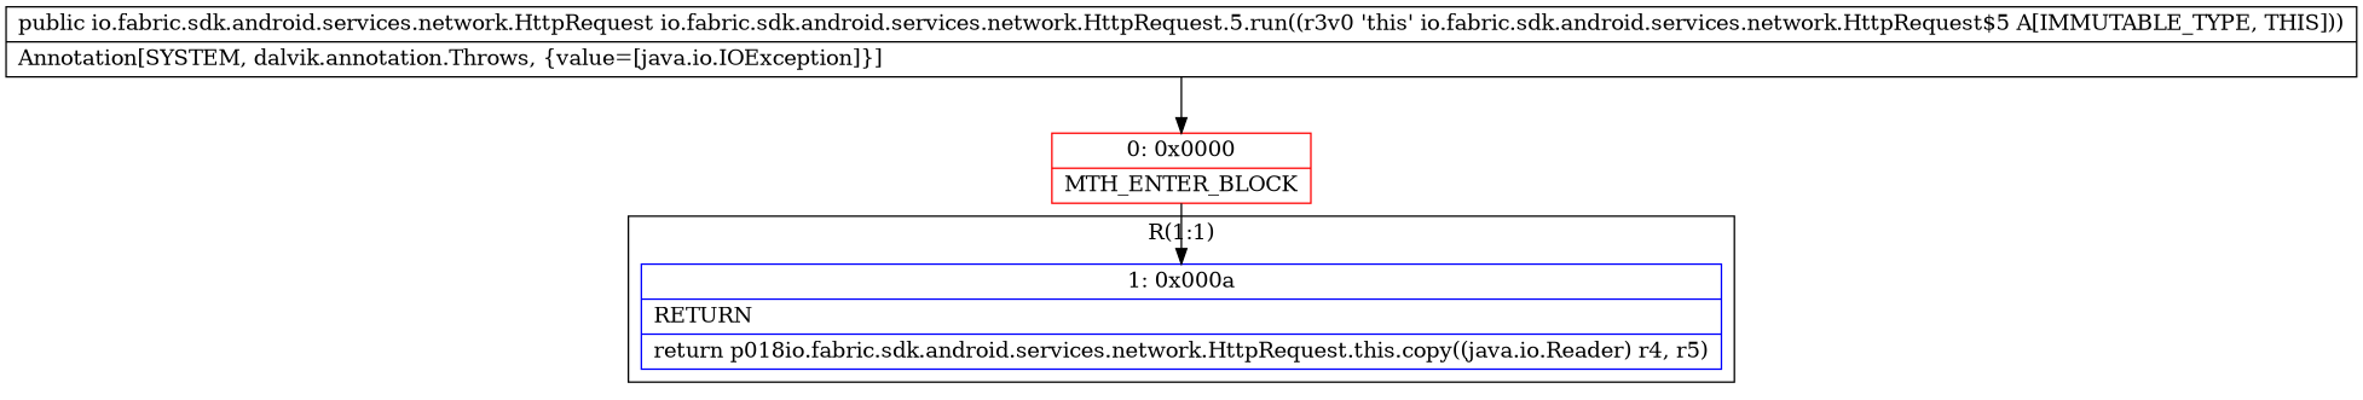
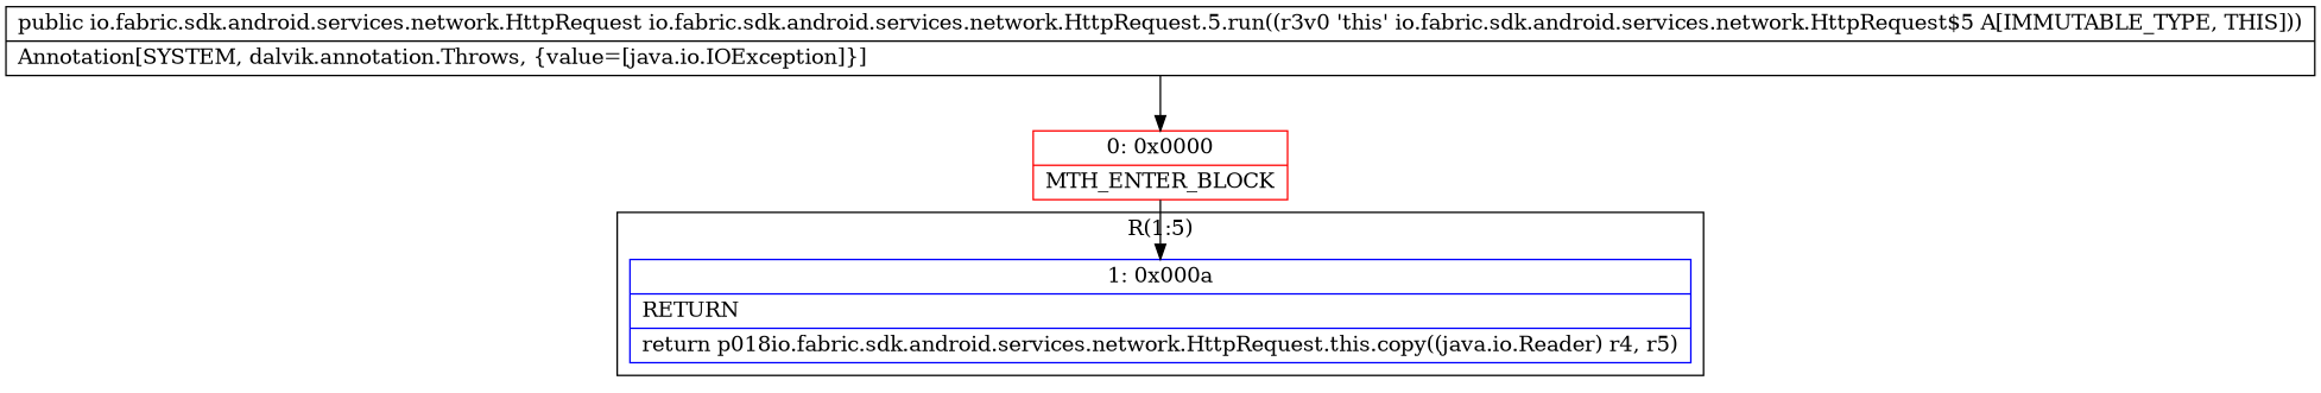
  digraph {
    node [shape=record]
    n1 [color=blue label="{1\:\ 0x000a|RETURN\l|return p018io.fabric.sdk.android.services.network.HttpRequest.this.copy((java.io.Reader) r4, r5)\l}"]
    n2 [color=red label="{0\:\ 0x0000|MTH_ENTER_BLOCK\l}"]
    n3 [label="{public io.fabric.sdk.android.services.network.HttpRequest io.fabric.sdk.android.services.network.HttpRequest.5.run((r3v0 'this' io.fabric.sdk.android.services.network.HttpRequest$5 A[IMMUTABLE_TYPE, THIS]))  | Annotation[SYSTEM, dalvik.annotation.Throws, \{value=[java.io.IOException]\}]\l}"]
    subgraph cluster_1 {
-     label="R(1:1)"
+     label="R(1:5)"
      n1
    }
    n2 -> n1
    n3 -> n2
  }
